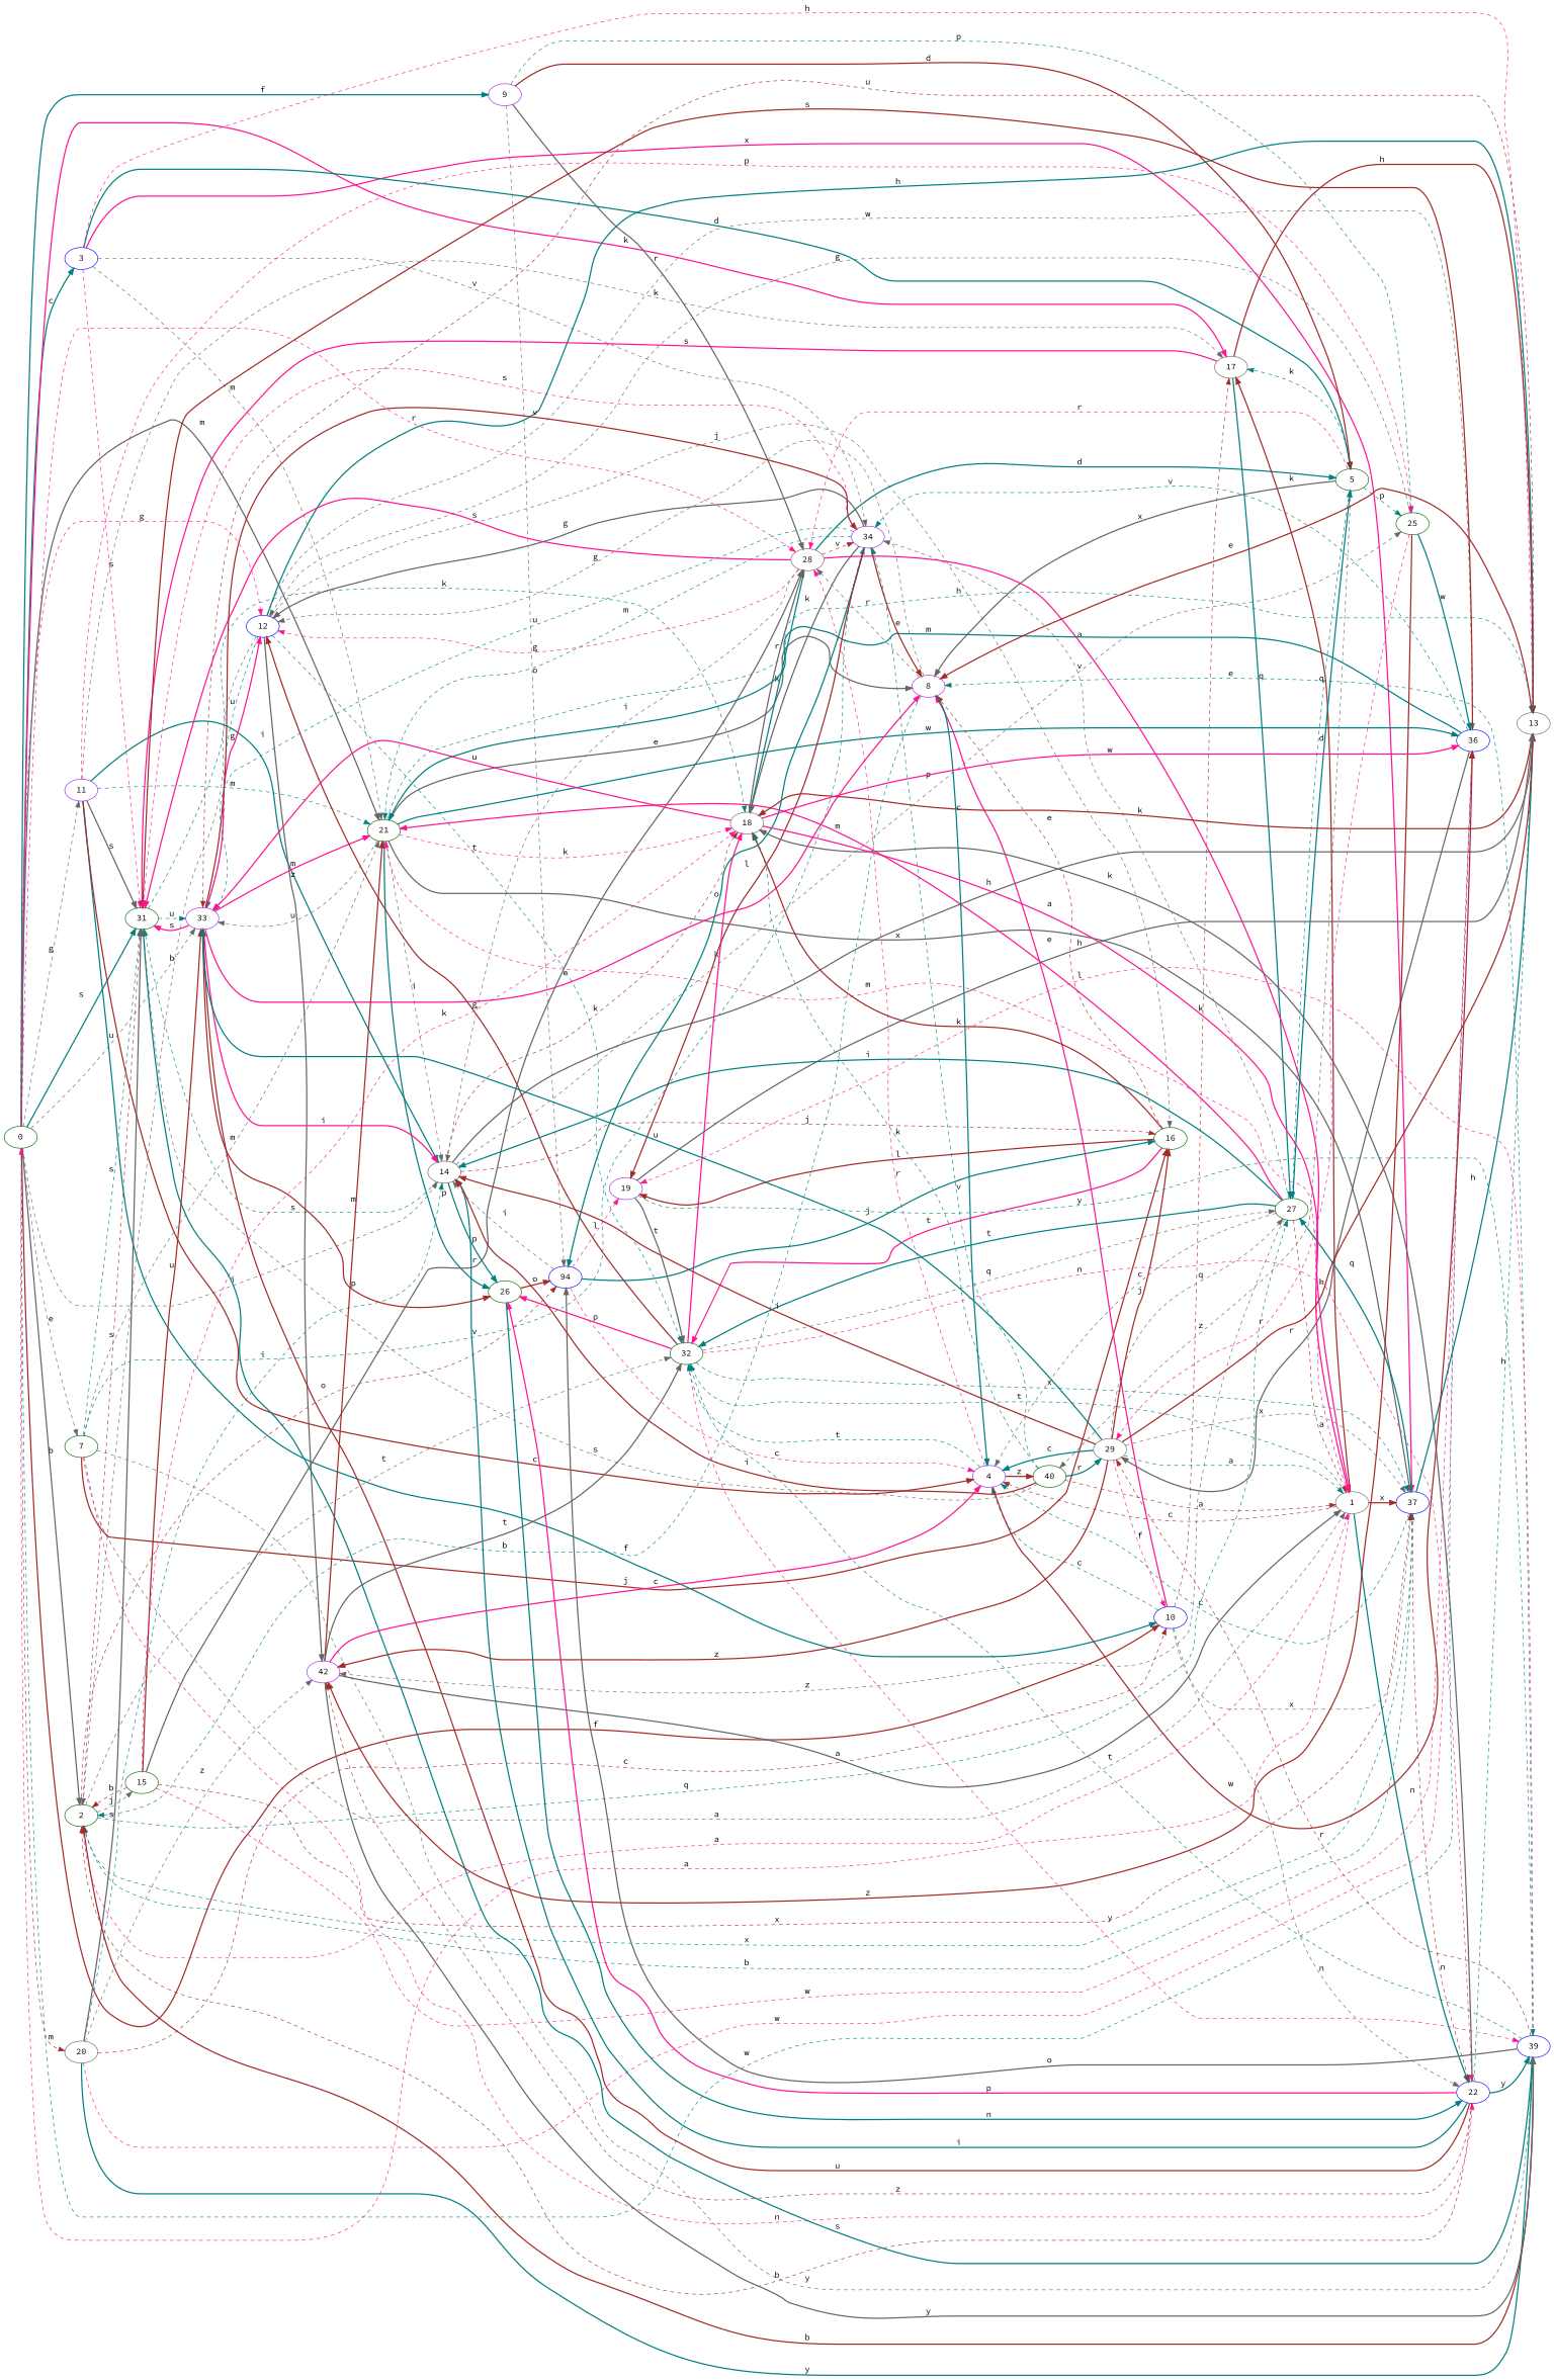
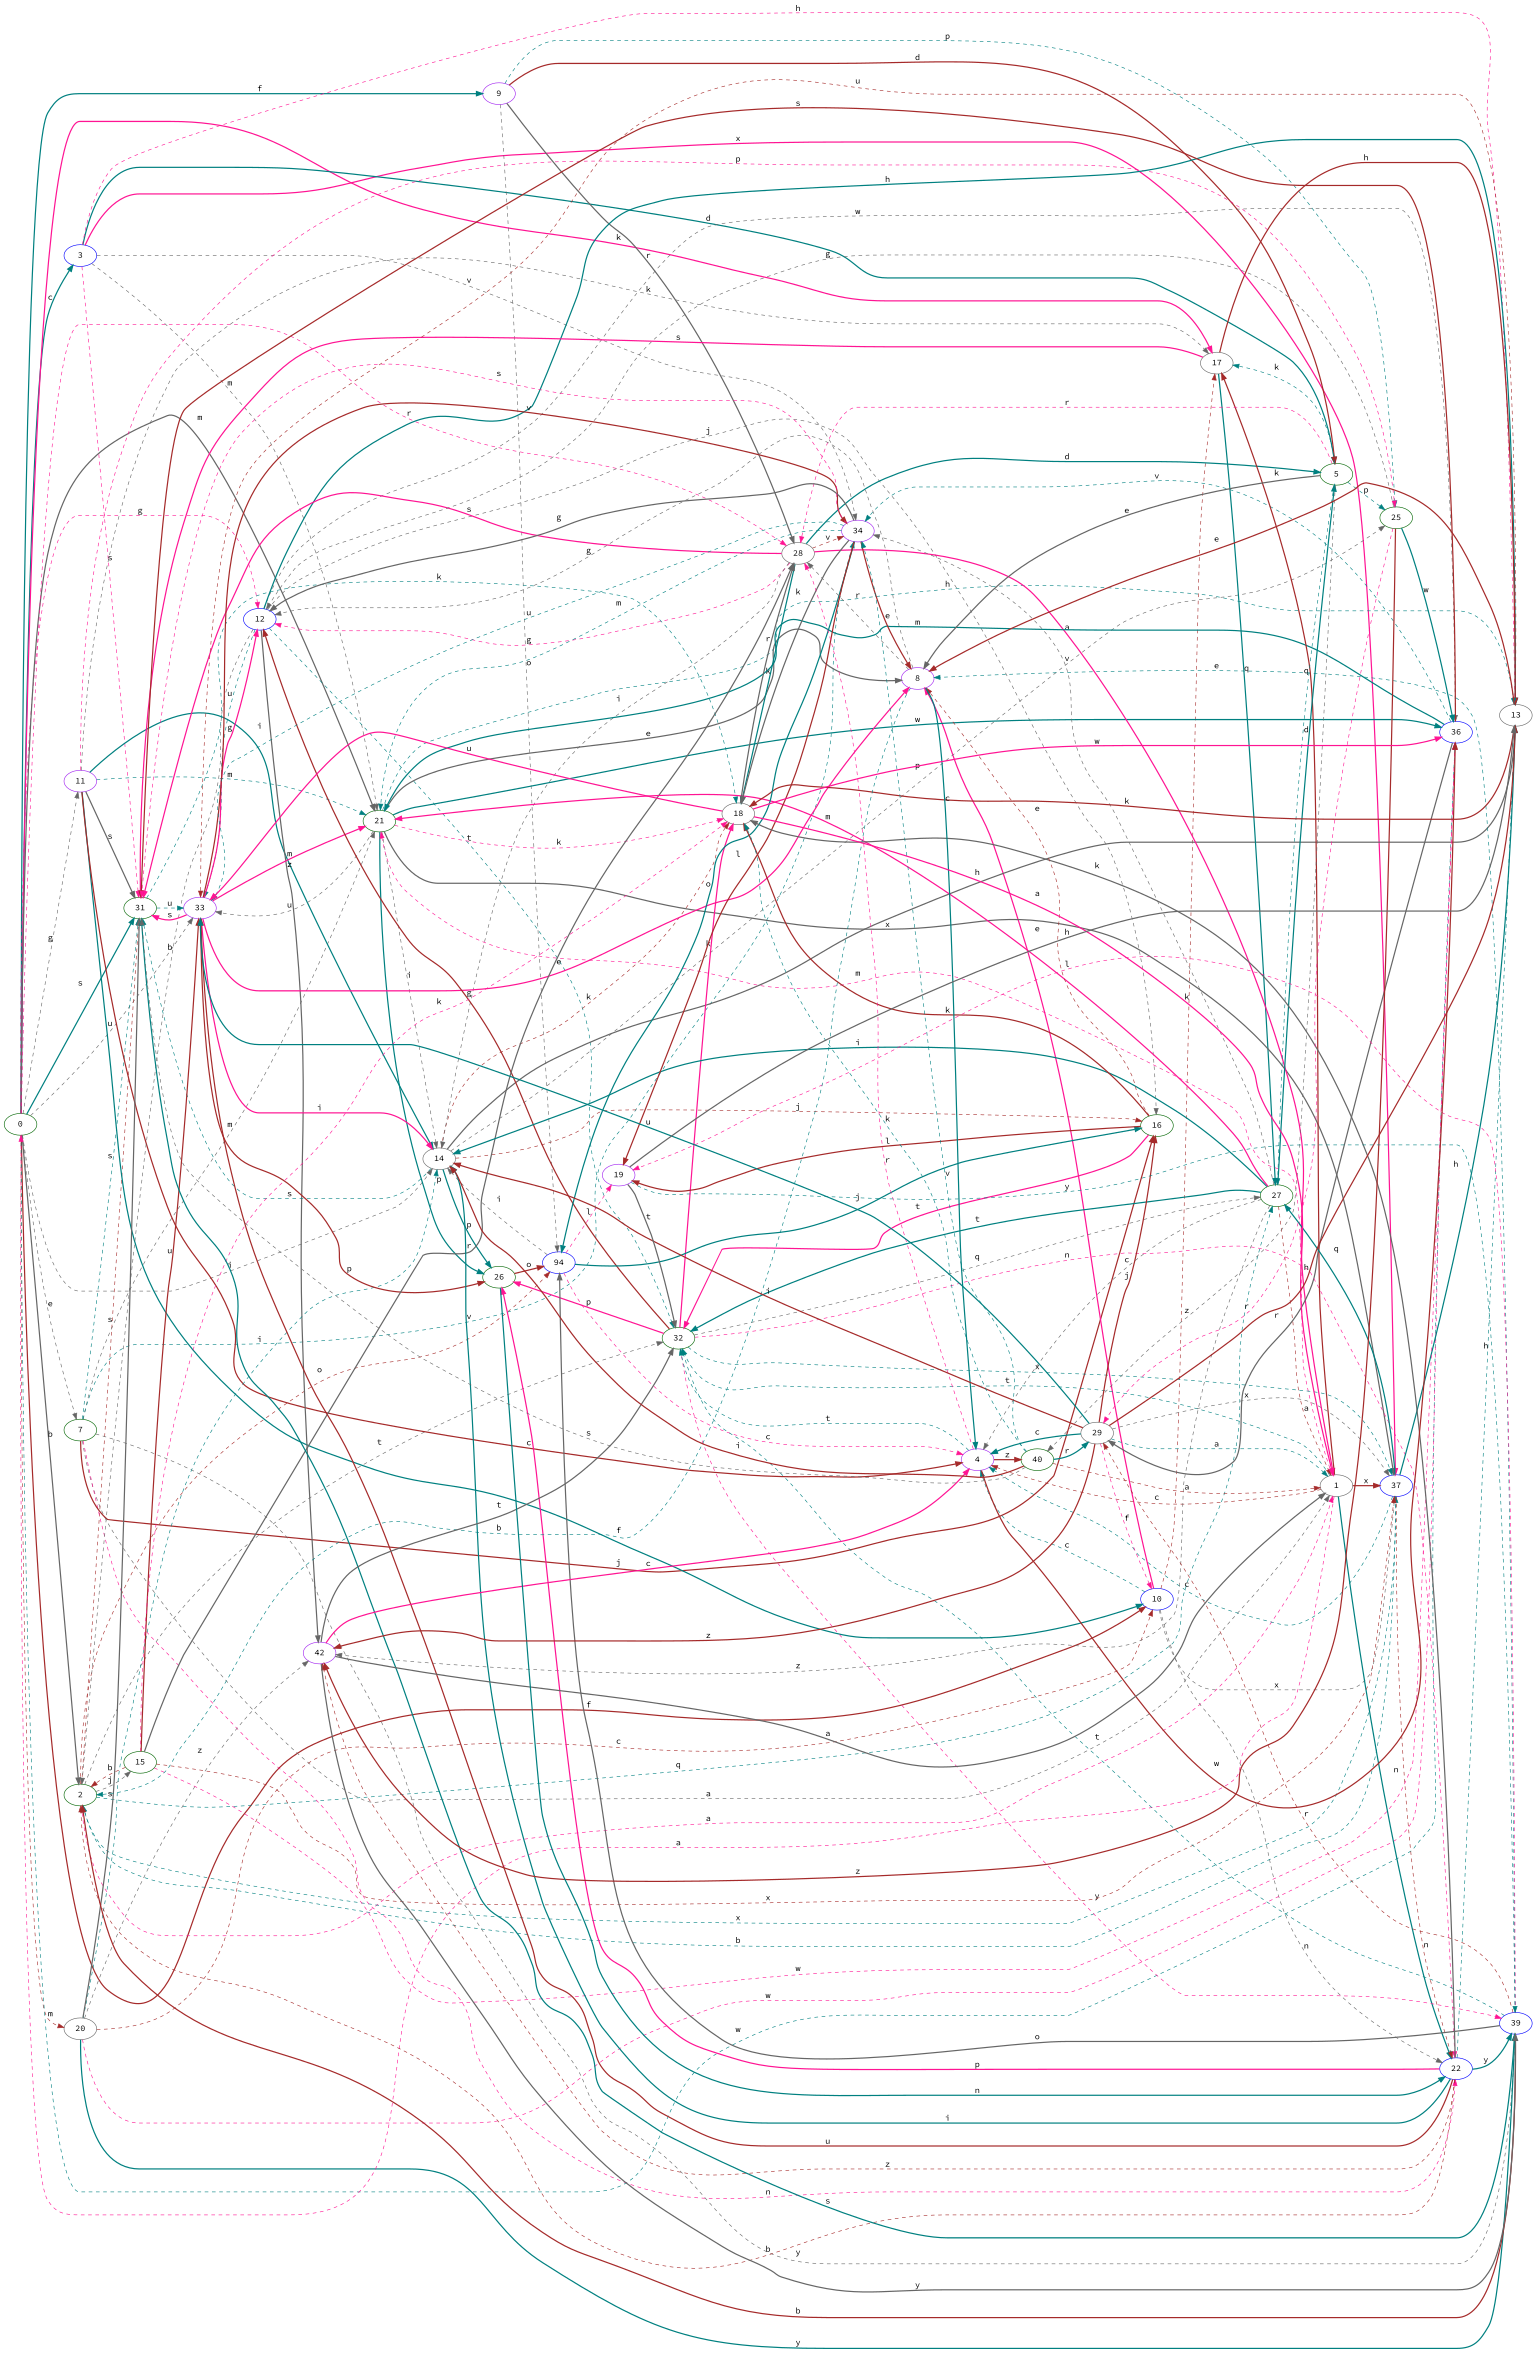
  strict digraph {
    fontname="Source Code Pro"
    rankdir=LR
    node [color=darkgreen fontname="Source Code Pro"]
    edge [color=teal fontname="Source Code Pro" style=dashed]
    0
    2
    3 [color=blue]
    7
    9 [color=purple]
    10 [color=blue]
    11 [color=purple]
    12 [color=blue]
    14 [color=gray40]
    17 [color=gray40]
    20 [color=gray40]
    21
    28 [color=gray40]
    31
    33 [color=purple]
    36 [color=blue]
    1 [color=gray40]
    32
    37 [color=blue]
    15
    n21 [color=blue label=94]
    27
    5
    13 [color=gray40]
    34 [color=purple]
    22 [color=blue]
    16
    39 [color=blue]
    25
    4 [color=purple]
    8 [color=purple]
    42 [color=purple]
    18 [color=gray40]
    26
    29 [color=gray40]
    40
    19 [color=purple]
    0 -> 2 [color=gray40 label=b style=bold]
    0 -> 3 [label=c style=bold]
    0 -> 7 [color=gray40 label=e]
    0 -> 9 [label=f style=bold]
    0 -> 10 [color=brown label=f style=bold]
    0 -> 11 [color=gray40 label=g]
    0 -> 12 [color=deeppink label=g]
    0 -> 14 [color=gray40 label=i]
    0 -> 17 [color=deeppink label=k style=bold]
    0 -> 20 [color=brown label=m]
    0 -> 21 [color=gray40 label=m style=bold]
    0 -> 28 [color=deeppink label=r]
    0 -> 31 [label=s style=bold]
    0 -> 33 [color=gray40 label=u]
    0 -> 36 [label=w]
    2 -> 31 [color=brown label=s]
    2 -> 1 [color=deeppink label=a]
    2 -> 32 [color=gray40 label=t]
    2 -> 37 [label=x]
    2 -> 15 [color=gray40 label=j]
    2 -> n21 [color=brown label=o]
    2 -> 27 [label=q]
    3 -> 21 [color=gray40 label=m]
    3 -> 31 [color=deeppink label=s]
    3 -> 37 [color=deeppink label=x style=bold]
    3 -> 5 [label=d style=bold]
    3 -> 13 [color=deeppink label=h]
    3 -> 34 [color=gray40 label=v]
    7 -> 21 [color=gray40 label=m]
    7 -> 31 [label=s]
    7 -> 1 [color=gray40 label=a]
    7 -> 34 [label=v]
    7 -> 22 [color=deeppink label=n]
    7 -> 16 [color=brown label=j style=bold]
    7 -> 39 [color=gray40 label=y]
    9 -> 28 [color=gray40 label=r style=bold]
    9 -> n21 [color=gray40 label=o]
    9 -> 5 [color=brown label=d style=bold]
    9 -> 25 [label=p]
    10 -> 17 [color=brown label=k]
    10 -> 37 [color=gray40 label=x]
    10 -> 22 [color=gray40 label=n]
    10 -> 4 [label=c]
    10 -> 8 [color=deeppink label=e style=bold]
    11 -> 10 [label=f style=bold]
    11 -> 14 [label=i style=bold]
    11 -> 17 [color=gray40 label=k]
    11 -> 21 [label=m]
    11 -> 31 [color=gray40 label=s style=bold]
    11 -> 25 [color=deeppink label=p]
    11 -> 4 [color=brown label=c style=bold]
    12 -> 2 [color=gray40 label=b]
    12 -> 33 [label=u]
    12 -> 36 [color=gray40 label=w]
    12 -> 32 [label=t]
    12 -> 13 [label=h style=bold]
    12 -> 16 [color=gray40 label=j]
    12 -> 42 [color=gray40 label=z style=bold]
    14 -> 31 [label=s]
    14 -> 13 [color=gray40 label=h style=bold]
    14 -> 16 [color=brown label=j]
    14 -> 25 [color=gray40 label=p]
    14 -> 18 [color=brown label=k]
    14 -> 26 [label=p style=bold]
    17 -> 31 [color=deeppink label=s style=bold]
    17 -> 27 [label=q style=bold]
    17 -> 13 [color=brown label=h style=bold]
    20 -> 10 [color=brown label=c]
    20 -> 14 [label=i]
    20 -> 31 [color=gray40 label=s style=bold]
    20 -> 36 [color=deeppink label=w]
    20 -> 39 [label=y style=bold]
    20 -> 42 [color=gray40 label=z]
    21 -> 14 [color=gray40 label=i]
    21 -> 33 [color=gray40 label=u]
    21 -> 36 [label=w style=bold]
    21 -> 37 [color=gray40 label=x style=bold]
    21 -> 13 [label=h]
    21 -> 8 [color=gray40 label=e style=bold]
    21 -> 18 [color=deeppink label=k]
    21 -> 26 [label=p style=bold]
    28 -> 12 [color=deeppink label=g]
    28 -> 14 [color=gray40 label=i]
    28 -> 31 [color=deeppink label=s style=bold]
    28 -> 1 [color=deeppink label=a style=bold]
    28 -> 5 [label=d style=bold]
    28 -> 34 [color=brown label=v]
    28 -> 18 [label=k style=bold]
    31 -> 33 [label=u]
    31 -> 18 [label=k]
    33 -> 12 [color=deeppink label=g style=bold]
    33 -> 14 [color=deeppink label=i style=bold]
    33 -> 21 [color=deeppink label=m style=bold]
    33 -> 31 [color=deeppink label=s style=bold]
    33 -> 34 [color=brown label=v style=bold]
    33 -> 8 [color=deeppink label=e style=bold]
    33 -> 26 [color=brown label=p style=bold]
    36 -> 21 [label=m style=bold]
    36 -> 31 [color=brown label=s style=bold]
    36 -> 34 [label=v]
    36 -> 29 [color=gray40 label=r style=bold]
    1 -> 0 [color=deeppink label=a]
    1 -> 17 [color=brown label=k style=bold]
    1 -> 21 [color=deeppink label=m]
    1 -> 32 [label=t]
    1 -> 37 [color=brown label=x style=bold]
    1 -> 22 [label=n style=bold]
    1 -> 4 [color=brown label=c]
    32 -> 12 [color=brown label=g style=bold]
    32 -> 37 [label=x]
    32 -> 27 [color=gray40 label=q]
    32 -> 22 [color=deeppink label=n]
    32 -> 39 [color=deeppink label=y]
    32 -> 18 [color=deeppink label=k style=bold]
    32 -> 26 [color=deeppink label=p style=bold]
    37 -> 2 [label=b]
    37 -> 27 [label=q style=bold]
    37 -> 13 [label=h style=bold]
    37 -> 22 [color=brown label=n]
    37 -> 4 [label=c]
    15 -> 2 [color=brown label=b]
    15 -> 28 [color=gray40 label=r style=bold]
    15 -> 33 [color=brown label=u style=bold]
    15 -> 36 [color=deeppink label=w]
    15 -> 37 [color=brown label=x]
    15 -> 18 [color=deeppink label=k]
    n21 -> 14 [color=gray40 label=i]
    n21 -> 16 [label=j style=bold]
    n21 -> 4 [color=deeppink label=c]
    n21 -> 19 [color=deeppink label=l]
    27 -> 14 [label=i style=bold]
    27 -> 21 [color=deeppink label=m style=bold]
    27 -> 1 [color=brown label=a]
    27 -> 32 [label=t style=bold]
    27 -> 5 [label=d style=bold]
    27 -> 34 [color=gray40 label=v]
    27 -> 4 [color=gray40 label=c]
    27 -> 42 [color=gray40 label=z]
    5 -> 17 [label=k]
    5 -> 28 [color=deeppink label=r]
    5 -> 27 [label=q]
    5 -> 25 [label=p]
-   5 -> 8 [color=gray40 label=x style=bold]
+   5 -> 8 [color=gray40 label=e style=bold]
    5 -> 40 [color=gray40 label=z]
    13 -> 33 [color=brown label=u]
    13 -> 8 [color=brown label=e style=bold]
    13 -> 18 [color=brown label=k style=bold]
    34 -> 12 [color=gray40 label=g style=bold]
    34 -> 21 [label=m]
    34 -> 31 [color=deeppink label=s]
    34 -> 33 [label=u]
    34 -> n21 [label=o style=bold]
    34 -> 8 [color=brown label=e style=bold]
    34 -> 18 [color=gray40 label=k style=bold]
    34 -> 19 [color=brown label=l style=bold]
    22 -> 2 [color=brown label=b]
    22 -> 14 [label=i style=bold]
    22 -> 33 [color=brown label=u style=bold]
    22 -> 13 [label=h]
    22 -> 39 [label=y style=bold]
    22 -> 42 [color=brown label=z]
    22 -> 18 [color=gray40 label=k style=bold]
    22 -> 26 [color=deeppink label=p style=bold]
    16 -> 32 [color=deeppink label=t style=bold]
    16 -> 8 [color=brown label=e]
    16 -> 18 [color=brown label=k style=bold]
    16 -> 19 [color=brown label=l style=bold]
    39 -> 2 [color=brown label=b style=bold]
    39 -> 31 [label=s style=bold]
    39 -> 32 [label=t]
    39 -> n21 [color=gray40 label=o style=bold]
    39 -> 8 [label=e]
    39 -> 29 [color=brown label=r]
    39 -> 19 [color=deeppink label=l]
    25 -> 12 [color=gray40 label=g]
    25 -> 36 [label=w style=bold]
    25 -> 42 [color=brown label=z style=bold]
    25 -> 29 [color=deeppink label=r]
    4 -> 28 [color=deeppink label=r]
    4 -> 36 [color=brown label=w style=bold]
    4 -> 32 [label=t]
    4 -> 40 [color=brown label=z style=bold]
    8 -> 2 [label=b]
    8 -> 12 [color=gray40 label=g]
    8 -> 28 [color=gray40 label=r]
    8 -> 4 [label=c style=bold]
-   42 -> 21 [color=brown label=m style=bold]
    42 -> 1 [color=gray40 label=a style=bold]
    42 -> 32 [color=gray40 label=t style=bold]
    42 -> 39 [color=gray40 label=y style=bold]
    42 -> 4 [color=deeppink label=c style=bold]
    18 -> 28 [color=gray40 label=r style=bold]
    18 -> 33 [color=deeppink label=u style=bold]
    18 -> 36 [color=deeppink label=w style=bold]
    18 -> 1 [color=deeppink label=a style=bold]
    26 -> n21 [color=brown label=o style=bold]
    26 -> 22 [label=n style=bold]
    29 -> 10 [color=deeppink label=f]
    29 -> 14 [color=brown label=i style=bold]
    29 -> 33 [label=u style=bold]
    29 -> 1 [label=a]
    29 -> 37 [color=gray40 label=x]
-   29 -> 27 [color=gray40 label=q]
    29 -> 13 [color=brown label=h style=bold]
    29 -> 16 [color=brown label=j style=bold]
    29 -> 4 [label=c style=bold]
    29 -> 42 [color=brown label=z style=bold]
    40 -> 14 [color=brown label=i style=bold]
    40 -> 31 [color=gray40 label=s]
    40 -> 1 [color=brown label=a]
    40 -> 34 [label=v]
    40 -> 18 [label=k]
    40 -> 29 [label=r style=bold]
    19 -> 32 [color=gray40 label=t style=bold]
    19 -> 13 [color=gray40 label=h style=bold]
    19 -> 39 [label=y]
  }
